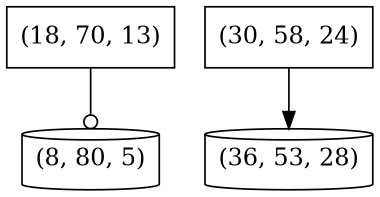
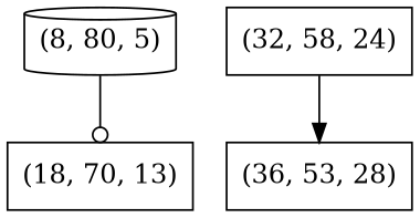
  digraph {
    node [shape=box]
    "(18, 70, 13)"
    "(8, 80, 5)" [shape=cylinder]
-   "(30, 58, 24)"
-   "(36, 53, 28)" [shape=cylinder]
-   "(18, 70, 13)" -> "(8, 80, 5)" [arrowhead=odot]
+   "(30, 58, 24)" [label="(32, 58, 24)"]
+   "(36, 53, 28)"
+   "(8, 80, 5)" -> "(18, 70, 13)" [arrowhead=odot]
    "(30, 58, 24)" -> "(36, 53, 28)" [arrowhead=normal]
  }
